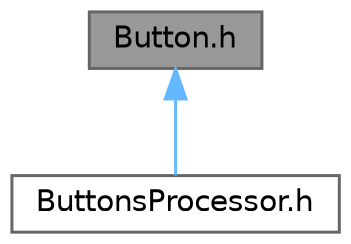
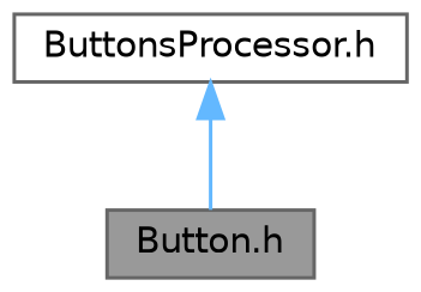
  digraph {
    node [fontname=Helvetica fontsize=10 shape=box style=filled]
    n1 [color=gray40 fillcolor=grey60 fontcolor=black height=0.2 label="Button.h" width=0.4]
    n2 [color=grey40 fillcolor=white height=0.2 label="ButtonsProcessor.h" width=0.4]
-   n1 -> n2 [color=steelblue1 dir=back fontname=Helvetica fontsize=10 labelfontname=Helvetica labelfontsize=10 style=solid]
+   n2 -> n1 [color=steelblue1 dir=back fontname=Helvetica fontsize=10 labelfontname=Helvetica labelfontsize=10 style=solid]
  }
